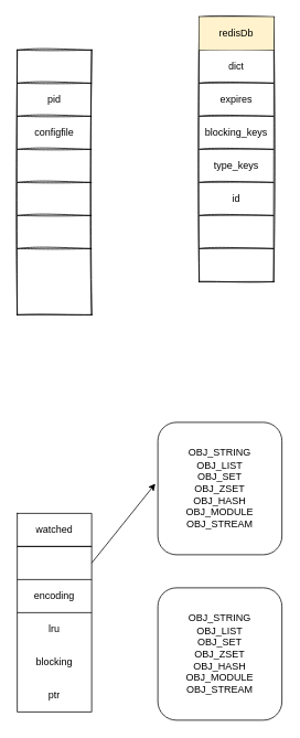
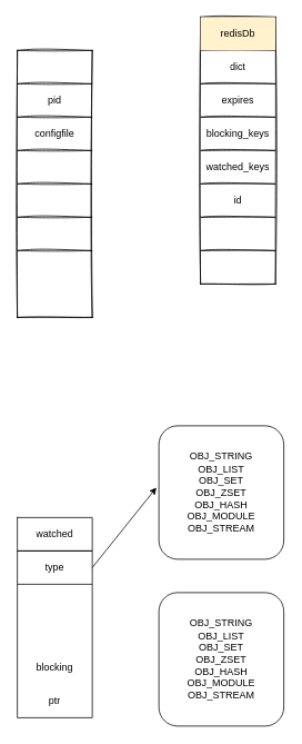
  <mxCell id="0" />
  <mxCell id="1" parent="0" />
  <mxCell id="2" value="" style="shape=table;html=1;whiteSpace=wrap;startSize=0;container=1;collapsible=0;childLayout=tableLayout;sketch=1;" parent="1" vertex="1"><mxGeometry x="20" y="60" width="90" height="320" as="geometry" /></mxCell>
  <mxCell id="3" style="shape=partialRectangle;html=1;whiteSpace=wrap;collapsible=0;dropTarget=0;pointerEvents=0;fillColor=none;top=0;left=0;bottom=0;right=0;points=[[0,0.5],[1,0.5]];portConstraint=eastwest;" parent="2" vertex="1"><mxGeometry width="90" height="40" as="geometry" /></mxCell>
  <mxCell id="4" style="shape=partialRectangle;html=1;whiteSpace=wrap;collapsible=0;dropTarget=0;pointerEvents=0;fillColor=none;top=0;left=0;bottom=0;right=0;points=[[0,0.5],[1,0.5]];portConstraint=eastwest;" parent="2" vertex="1"><mxGeometry y="40" width="90" height="40" as="geometry" /></mxCell>
  <mxCell id="5" value="pid" style="shape=partialRectangle;html=1;whiteSpace=wrap;connectable=0;fillColor=none;top=0;left=0;bottom=0;right=0;overflow=hidden;" parent="4" vertex="1"><mxGeometry width="90" height="40" as="geometry" /></mxCell>
  <mxCell id="6" style="shape=partialRectangle;html=1;whiteSpace=wrap;collapsible=0;dropTarget=0;pointerEvents=0;fillColor=none;top=0;left=0;bottom=0;right=0;points=[[0,0.5],[1,0.5]];portConstraint=eastwest;" parent="2" vertex="1"><mxGeometry y="80" width="90" height="40" as="geometry" /></mxCell>
  <mxCell id="7" value="configfile" style="shape=partialRectangle;html=1;whiteSpace=wrap;connectable=0;fillColor=none;top=0;left=0;bottom=0;right=0;overflow=hidden;" parent="6" vertex="1"><mxGeometry width="90" height="40" as="geometry" /></mxCell>
  <mxCell id="8" style="shape=partialRectangle;html=1;whiteSpace=wrap;collapsible=0;dropTarget=0;pointerEvents=0;fillColor=none;top=0;left=0;bottom=0;right=0;points=[[0,0.5],[1,0.5]];portConstraint=eastwest;" parent="2" vertex="1"><mxGeometry y="120" width="90" height="40" as="geometry" /></mxCell>
  <mxCell id="9" style="shape=partialRectangle;html=1;whiteSpace=wrap;connectable=0;fillColor=none;top=0;left=0;bottom=0;right=0;overflow=hidden;" parent="8" vertex="1"><mxGeometry width="90" height="40" as="geometry" /></mxCell>
  <mxCell id="10" style="shape=partialRectangle;html=1;whiteSpace=wrap;collapsible=0;dropTarget=0;pointerEvents=0;fillColor=none;top=0;left=0;bottom=0;right=0;points=[[0,0.5],[1,0.5]];portConstraint=eastwest;" parent="2" vertex="1"><mxGeometry y="160" width="90" height="40" as="geometry" /></mxCell>
  <mxCell id="11" style="shape=partialRectangle;html=1;whiteSpace=wrap;connectable=0;fillColor=none;top=0;left=0;bottom=0;right=0;overflow=hidden;" parent="10" vertex="1"><mxGeometry width="90" height="40" as="geometry" /></mxCell>
  <mxCell id="12" style="shape=partialRectangle;html=1;whiteSpace=wrap;collapsible=0;dropTarget=0;pointerEvents=0;fillColor=none;top=0;left=0;bottom=0;right=0;points=[[0,0.5],[1,0.5]];portConstraint=eastwest;" parent="2" vertex="1"><mxGeometry y="200" width="90" height="40" as="geometry" /></mxCell>
  <mxCell id="13" style="shape=partialRectangle;html=1;whiteSpace=wrap;connectable=0;fillColor=none;top=0;left=0;bottom=0;right=0;overflow=hidden;" parent="12" vertex="1"><mxGeometry width="90" height="40" as="geometry" /></mxCell>
  <mxCell id="14" value="" style="shape=partialRectangle;html=1;whiteSpace=wrap;collapsible=0;dropTarget=0;pointerEvents=0;fillColor=none;top=0;left=0;bottom=0;right=0;points=[[0,0.5],[1,0.5]];portConstraint=eastwest;" parent="2" vertex="1"><mxGeometry y="240" width="90" height="40" as="geometry" /></mxCell>
  <mxCell id="15" value="" style="shape=partialRectangle;html=1;whiteSpace=wrap;connectable=0;fillColor=none;top=0;left=0;bottom=0;right=0;overflow=hidden;" parent="14" vertex="1"><mxGeometry width="90" height="40" as="geometry" /></mxCell>
  <mxCell id="16" value="" style="shape=partialRectangle;html=1;whiteSpace=wrap;collapsible=0;dropTarget=0;pointerEvents=0;fillColor=none;top=0;left=0;bottom=0;right=0;points=[[0,0.5],[1,0.5]];portConstraint=eastwest;" parent="2" vertex="1"><mxGeometry y="280" width="90" height="40" as="geometry" /></mxCell>
  <mxCell id="17" value="" style="shape=partialRectangle;html=1;whiteSpace=wrap;connectable=0;fillColor=none;top=0;left=0;bottom=0;right=0;overflow=hidden;" parent="16" vertex="1"><mxGeometry width="90" height="40" as="geometry" /></mxCell>
  <mxCell id="18" value="" style="shape=table;html=1;whiteSpace=wrap;startSize=0;container=1;collapsible=0;childLayout=tableLayout;sketch=1;" parent="1" vertex="1"><mxGeometry x="240" y="20" width="90" height="320" as="geometry" /></mxCell>
  <mxCell id="19" style="shape=partialRectangle;html=1;whiteSpace=wrap;collapsible=0;dropTarget=0;pointerEvents=0;fillColor=none;top=0;left=0;bottom=0;right=0;points=[[0,0.5],[1,0.5]];portConstraint=eastwest;" parent="18" vertex="1"><mxGeometry width="90" height="40" as="geometry" /></mxCell>
  <mxCell id="20" value="redisDb" style="shape=partialRectangle;html=1;whiteSpace=wrap;connectable=0;fillColor=#fff2cc;top=0;left=0;bottom=0;right=0;overflow=hidden;strokeColor=#d6b656;" parent="19" vertex="1"><mxGeometry width="90" height="40" as="geometry" /></mxCell>
  <mxCell id="21" style="shape=partialRectangle;html=1;whiteSpace=wrap;collapsible=0;dropTarget=0;pointerEvents=0;fillColor=none;top=0;left=0;bottom=0;right=0;points=[[0,0.5],[1,0.5]];portConstraint=eastwest;" parent="18" vertex="1"><mxGeometry y="40" width="90" height="40" as="geometry" /></mxCell>
  <mxCell id="22" value="dict" style="shape=partialRectangle;html=1;whiteSpace=wrap;connectable=0;fillColor=none;top=0;left=0;bottom=0;right=0;overflow=hidden;" parent="21" vertex="1"><mxGeometry width="90" height="40" as="geometry" /></mxCell>
  <mxCell id="23" style="shape=partialRectangle;html=1;whiteSpace=wrap;collapsible=0;dropTarget=0;pointerEvents=0;fillColor=none;top=0;left=0;bottom=0;right=0;points=[[0,0.5],[1,0.5]];portConstraint=eastwest;" parent="18" vertex="1"><mxGeometry y="80" width="90" height="40" as="geometry" /></mxCell>
  <mxCell id="24" value="expires" style="shape=partialRectangle;html=1;whiteSpace=wrap;connectable=0;fillColor=none;top=0;left=0;bottom=0;right=0;overflow=hidden;" parent="23" vertex="1"><mxGeometry width="90" height="40" as="geometry" /></mxCell>
  <mxCell id="25" style="shape=partialRectangle;html=1;whiteSpace=wrap;collapsible=0;dropTarget=0;pointerEvents=0;fillColor=none;top=0;left=0;bottom=0;right=0;points=[[0,0.5],[1,0.5]];portConstraint=eastwest;" parent="18" vertex="1"><mxGeometry y="120" width="90" height="40" as="geometry" /></mxCell>
  <mxCell id="26" value="blocking_keys" style="shape=partialRectangle;html=1;whiteSpace=wrap;connectable=0;fillColor=none;top=0;left=0;bottom=0;right=0;overflow=hidden;" parent="25" vertex="1"><mxGeometry width="90" height="40" as="geometry" /></mxCell>
  <mxCell id="27" style="shape=partialRectangle;html=1;whiteSpace=wrap;collapsible=0;dropTarget=0;pointerEvents=0;fillColor=none;top=0;left=0;bottom=0;right=0;points=[[0,0.5],[1,0.5]];portConstraint=eastwest;" parent="18" vertex="1"><mxGeometry y="160" width="90" height="40" as="geometry" /></mxCell>
- <mxCell id="28" value="type_keys" style="shape=partialRectangle;html=1;whiteSpace=wrap;connectable=0;fillColor=none;top=0;left=0;bottom=0;right=0;overflow=hidden;" parent="27" vertex="1"><mxGeometry width="90" height="40" as="geometry" /></mxCell>
+ <mxCell id="28" value="watched_keys" style="shape=partialRectangle;html=1;whiteSpace=wrap;connectable=0;fillColor=none;top=0;left=0;bottom=0;right=0;overflow=hidden;" parent="27" vertex="1"><mxGeometry width="90" height="40" as="geometry" /></mxCell>
  <mxCell id="29" style="shape=partialRectangle;html=1;whiteSpace=wrap;collapsible=0;dropTarget=0;pointerEvents=0;fillColor=none;top=0;left=0;bottom=0;right=0;points=[[0,0.5],[1,0.5]];portConstraint=eastwest;" parent="18" vertex="1"><mxGeometry y="200" width="90" height="40" as="geometry" /></mxCell>
  <mxCell id="30" value="id" style="shape=partialRectangle;html=1;whiteSpace=wrap;connectable=0;fillColor=none;top=0;left=0;bottom=0;right=0;overflow=hidden;" parent="29" vertex="1"><mxGeometry width="90" height="40" as="geometry" /></mxCell>
  <mxCell id="31" value="" style="shape=partialRectangle;html=1;whiteSpace=wrap;collapsible=0;dropTarget=0;pointerEvents=0;fillColor=none;top=0;left=0;bottom=0;right=0;points=[[0,0.5],[1,0.5]];portConstraint=eastwest;" parent="18" vertex="1"><mxGeometry y="240" width="90" height="40" as="geometry" /></mxCell>
  <mxCell id="32" value="" style="shape=partialRectangle;html=1;whiteSpace=wrap;connectable=0;fillColor=none;top=0;left=0;bottom=0;right=0;overflow=hidden;" parent="31" vertex="1"><mxGeometry width="90" height="40" as="geometry" /></mxCell>
  <mxCell id="33" value="" style="shape=partialRectangle;html=1;whiteSpace=wrap;collapsible=0;dropTarget=0;pointerEvents=0;fillColor=none;top=0;left=0;bottom=0;right=0;points=[[0,0.5],[1,0.5]];portConstraint=eastwest;" parent="18" vertex="1"><mxGeometry y="280" width="90" height="40" as="geometry" /></mxCell>
  <mxCell id="34" value="" style="shape=partialRectangle;html=1;whiteSpace=wrap;connectable=0;fillColor=none;top=0;left=0;bottom=0;right=0;overflow=hidden;" parent="33" vertex="1"><mxGeometry width="90" height="40" as="geometry" /></mxCell>
  <mxCell id="35" value="" style="shape=table;html=1;whiteSpace=wrap;startSize=0;container=1;collapsible=0;childLayout=tableLayout;" parent="1" vertex="1"><mxGeometry x="20" y="620" width="90" height="240" as="geometry" /></mxCell>
  <mxCell id="36" style="shape=partialRectangle;html=1;whiteSpace=wrap;collapsible=0;dropTarget=0;pointerEvents=0;fillColor=none;top=0;left=0;bottom=0;right=0;points=[[0,0.5],[1,0.5]];portConstraint=eastwest;" parent="35" vertex="1"><mxGeometry width="90" height="40" as="geometry" /></mxCell>
  <mxCell id="37" value="watched" style="shape=partialRectangle;html=1;whiteSpace=wrap;connectable=0;fillColor=none;top=0;left=0;bottom=0;right=0;overflow=hidden;" parent="36" vertex="1"><mxGeometry width="90" height="40" as="geometry" /></mxCell>
  <mxCell id="38" style="shape=partialRectangle;html=1;whiteSpace=wrap;collapsible=0;dropTarget=0;pointerEvents=0;fillColor=none;top=0;left=0;bottom=0;right=0;points=[[0,0.5],[1,0.5]];portConstraint=eastwest;" parent="35" vertex="1"><mxGeometry y="40" width="90" height="40" as="geometry" /></mxCell>
+ <mxCell id="39" value="type" style="shape=partialRectangle;html=1;whiteSpace=wrap;connectable=0;fillColor=none;top=0;left=0;bottom=0;right=0;overflow=hidden;" parent="38" vertex="1"><mxGeometry width="90" height="40" as="geometry" /></mxCell>
  <mxCell id="40" style="shape=partialRectangle;html=1;whiteSpace=wrap;collapsible=0;dropTarget=0;pointerEvents=0;fillColor=none;top=0;left=0;bottom=0;right=0;points=[[0,0.5],[1,0.5]];portConstraint=eastwest;" parent="35" vertex="1"><mxGeometry y="80" width="90" height="40" as="geometry" /></mxCell>
- <mxCell id="41" value="encoding" style="shape=partialRectangle;html=1;whiteSpace=wrap;connectable=0;fillColor=none;top=0;left=0;bottom=0;right=0;overflow=hidden;" parent="40" vertex="1"><mxGeometry width="90" height="40" as="geometry" /></mxCell>
  <mxCell id="42" style="shape=partialRectangle;html=1;whiteSpace=wrap;collapsible=0;dropTarget=0;pointerEvents=0;fillColor=none;top=0;left=0;bottom=0;right=0;points=[[0,0.5],[1,0.5]];portConstraint=eastwest;" parent="35" vertex="1"><mxGeometry y="120" width="90" height="40" as="geometry" /></mxCell>
- <mxCell id="43" value="lru" style="shape=partialRectangle;html=1;whiteSpace=wrap;connectable=0;fillColor=none;top=0;left=0;bottom=0;right=0;overflow=hidden;" parent="42" vertex="1"><mxGeometry width="90" height="40" as="geometry" /></mxCell>
  <mxCell id="44" style="shape=partialRectangle;html=1;whiteSpace=wrap;collapsible=0;dropTarget=0;pointerEvents=0;fillColor=none;top=0;left=0;bottom=0;right=0;points=[[0,0.5],[1,0.5]];portConstraint=eastwest;" parent="35" vertex="1"><mxGeometry y="160" width="90" height="40" as="geometry" /></mxCell>
  <mxCell id="45" value="blocking" style="shape=partialRectangle;html=1;whiteSpace=wrap;connectable=0;fillColor=none;top=0;left=0;bottom=0;right=0;overflow=hidden;" parent="44" vertex="1"><mxGeometry width="90" height="40" as="geometry" /></mxCell>
  <mxCell id="46" style="shape=partialRectangle;html=1;whiteSpace=wrap;collapsible=0;dropTarget=0;pointerEvents=0;fillColor=none;top=0;left=0;bottom=0;right=0;points=[[0,0.5],[1,0.5]];portConstraint=eastwest;" parent="35" vertex="1"><mxGeometry y="200" width="90" height="40" as="geometry" /></mxCell>
  <mxCell id="47" value="ptr" style="shape=partialRectangle;html=1;whiteSpace=wrap;connectable=0;fillColor=none;top=0;left=0;bottom=0;right=0;overflow=hidden;" parent="46" vertex="1"><mxGeometry width="90" height="40" as="geometry" /></mxCell>
  <mxCell id="48" value="&lt;div&gt;OBJ_STRING&lt;/div&gt;&lt;div&gt;OBJ_LIST&lt;/div&gt;&lt;div&gt;OBJ_SET&lt;/div&gt;&lt;div&gt;OBJ_ZSET&lt;/div&gt;&lt;div&gt;OBJ_HASH&lt;/div&gt;&lt;div&gt;OBJ_MODULE&lt;/div&gt;&lt;div&gt;OBJ_STREAM&lt;/div&gt;" style="rounded=1;whiteSpace=wrap;html=1;" parent="1" vertex="1"><mxGeometry x="190" y="510" width="150" height="160" as="geometry" /></mxCell>
  <mxCell id="49" style="rounded=0;orthogonalLoop=1;jettySize=auto;html=1;exitX=1;exitY=0.5;exitDx=0;exitDy=0;entryX=-0.02;entryY=0.463;entryDx=0;entryDy=0;entryPerimeter=0;" edge="1" parent="1" source="38" target="48"><mxGeometry relative="1" as="geometry" /></mxCell>
  <mxCell id="50" value="&lt;div&gt;OBJ_STRING&lt;/div&gt;&lt;div&gt;OBJ_LIST&lt;/div&gt;&lt;div&gt;OBJ_SET&lt;/div&gt;&lt;div&gt;OBJ_ZSET&lt;/div&gt;&lt;div&gt;OBJ_HASH&lt;/div&gt;&lt;div&gt;OBJ_MODULE&lt;/div&gt;&lt;div&gt;OBJ_STREAM&lt;/div&gt;" style="rounded=1;whiteSpace=wrap;html=1;" vertex="1" parent="1"><mxGeometry x="190" y="710" width="150" height="160" as="geometry" /></mxCell>
